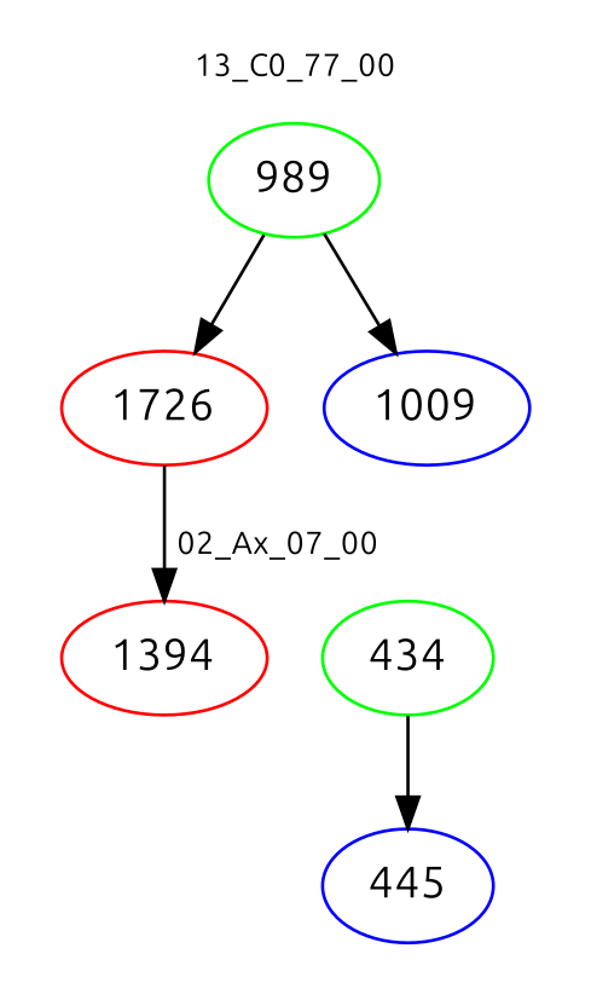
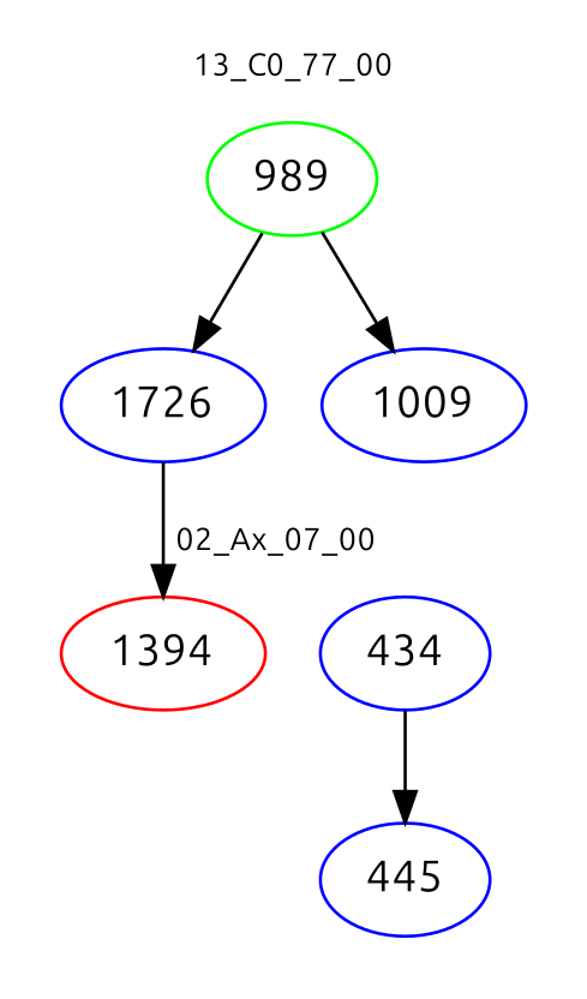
  digraph {
    fontname=Ubuntu
    node [color=green fontname=Ubuntu]
    edge [color=black fontname=Ubuntu]
-   n1 [label=434]
+   n1 [color=blue label=434]
    n2 [color=blue label=445]
    n3 [color=red label=1394]
    n4 [label=989]
-   n5 [color=red label=1726]
+   n5 [color=blue label=1726]
    n6 [color=blue label=1009]
    subgraph cluster_1 {
      color=white
      fontsize=10
      label="02_Ax_07_00"
      n1
      n2
      n3
    }
    subgraph cluster_2 {
      color=white
      fontsize=10
      label="13_C0_77_00"
      n4
      n5
      n6
    }
    n1 -> n2
    n4 -> n5
    n4 -> n6
    n5 -> n3
  }
